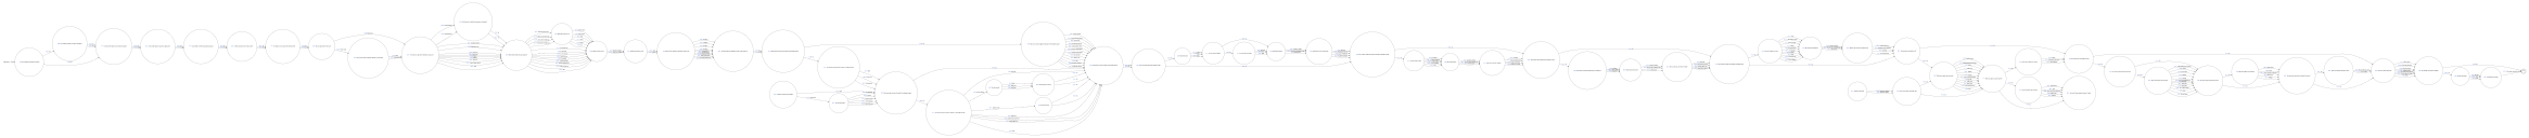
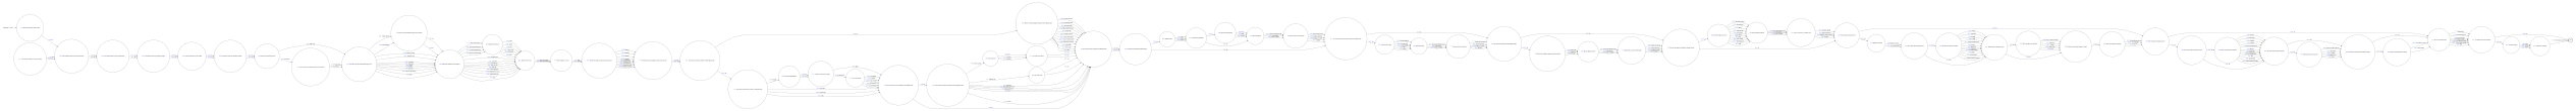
  digraph {
    fontname="Roboto Condensed"
    rankdir=LR
    node [fontname="Roboto Condensed" shape=circle]
    edge [fontname="Roboto Condensed"]
    START_NODE [shape=none]
    n2 [label=< <FONT COLOR="royalblue">44423 </FONT> Were the police informed of the incident? >]
    n3 [label=< <FONT COLOR="royalblue">44900 </FONT> Is the incident the subject of a police investigation? >]
    n4 [label=< <FONT COLOR="royalblue">44924 </FONT> Is the incident the subject of an internal investigation? >]
    n5 [label=< <FONT COLOR="royalblue">44203 </FONT> Is the incident subject to a governor&#39;s adjudication? >]
    n6 [label=END shape=doublecircle]
    n7 [label=< <FONT COLOR="royalblue">44139 </FONT> From what escort type did the attempted escape occur? >]
    n8 [label=< <FONT COLOR="royalblue">44168 </FONT> Was the escort for child birth or pre/post natal treatment? >]
    n9 [label=< <FONT COLOR="royalblue">44496 </FONT> Where did the attempted escape take place? >]
    n10 [label=< <FONT COLOR="royalblue">44307 </FONT> What type of vehicle was it? >]
    n11 [label=< <FONT COLOR="royalblue">44886 </FONT> Number of staff on escort >]
    n12 [label=< <FONT COLOR="royalblue">44771 </FONT> Number of prisoners on escort >]
    n13 [label=< <FONT COLOR="royalblue">44148 </FONT> What was the source of the knife or blade? >]
    n14 [label=< <FONT COLOR="royalblue">44157 </FONT> Were any other weapons used during the attempted escape? >]
    n15 [label=< <FONT COLOR="royalblue">44638 </FONT> What other weapons were used? >]
    n16 [label=< <FONT COLOR="royalblue">44647 </FONT> Were any injuries sustained by staff? >]
    n17 [label=< <FONT COLOR="royalblue">44739 </FONT> Who used the other weapons? >]
    n18 [label=< <FONT COLOR="royalblue">44306 </FONT> Were any injuries sustained by prisoners? >]
    n19 [label=< <FONT COLOR="royalblue">45115 </FONT> Number of staff injured >]
    n20 [label=< <FONT COLOR="royalblue">44627 </FONT> What was the source of the weapons used? >]
    n21 [label=< <FONT COLOR="royalblue">44240 </FONT> How was the escape prevented? >]
    n22 [label=< <FONT COLOR="royalblue">45099 </FONT> Was a serious injury sustained by a prisoner? >]
    n23 [label=< <FONT COLOR="royalblue">44782 </FONT> Was a serious injury sustained by staff? >]
    n24 [label=< <FONT COLOR="royalblue">44180 </FONT> Describe the damage >]
    n25 [label=< <FONT COLOR="royalblue">44881 </FONT> Estimated cost of damage >]
    n26 [label=< <FONT COLOR="royalblue">44479 </FONT> Is any member of staff facing disciplinary charges? >]
    n27 [label=< <FONT COLOR="royalblue">44960 </FONT> Is there any media interest in this incident? >]
    n28 [label=< <FONT COLOR="royalblue">44491 </FONT> Has the prison service press office been informed? >]
    n29 [label=< <FONT COLOR="royalblue">44226 </FONT> How was the restraint overcome at the point of the attempted escape? >]
    n30 [label=< <FONT COLOR="royalblue">44967 </FONT> Was the key used? >]
    n31 [label=< <FONT COLOR="royalblue">44819 </FONT> Were inserts used? >]
    n32 [label=< <FONT COLOR="royalblue">44599 </FONT> Was outside assistance involved in the attempted escape? >]
    n33 [label=< <FONT COLOR="royalblue">44280 </FONT> Has the key been recovered? >]
    n34 [label=< <FONT COLOR="royalblue">44312 </FONT> Was a firearm used during the attempted escape? >]
    n35 [label=< <FONT COLOR="royalblue">44288 </FONT> Which the firearm? >]
    n36 [label=< <FONT COLOR="royalblue">44836 </FONT> Was a chemical incapacitant spray used during the attempted escape? >]
    n37 [label=< <FONT COLOR="royalblue">44559 </FONT> Was damage caused to prison property? >]
    n38 [label=< <FONT COLOR="royalblue">44269 </FONT> Which serious injuries were sustained? >]
    n39 [label=< <FONT COLOR="royalblue">44421 </FONT> Were minor injuries sustained by staff? >]
    n40 [label=< <FONT COLOR="royalblue">44626 </FONT> Which minor injuries were sustained? >]
    n41 [label=< <FONT COLOR="royalblue">45041 </FONT> Did any staff require medical treatment for injury? >]
    n42 [label=< <FONT COLOR="royalblue">45060 </FONT> Where were the injured staff treated? >]
    n43 [label=< <FONT COLOR="royalblue">44701 </FONT> Was the firearm discharged? >]
    n44 [label=< <FONT COLOR="royalblue">44457 </FONT> Were the rounds discharged? >]
    n45 [label=< <FONT COLOR="royalblue">45138 </FONT> Who used the firearm? >]
    n46 [label=< <FONT COLOR="royalblue">44308 </FONT> What was the source of the firearm? >]
    n47 [label=< <FONT COLOR="royalblue">44294 </FONT> What was the source of the spray? >]
    n48 [label=< <FONT COLOR="royalblue">44566 </FONT> Was a knife or blade used during the attempted escape? >]
    n49 [label=< <FONT COLOR="royalblue">44888 </FONT> Was the knife or blade used purpose made or improvised? >]
    n50 [label=< <FONT COLOR="royalblue">44955 </FONT> Who used the knife or blade? >]
+   n51 [label=< <FONT COLOR="royalblue">44302 </FONT> Was double cuffing employed? >]
    n52 [label=< <FONT COLOR="royalblue">45034 </FONT> To whom was the prisoner handcuffed >]
    n53 [label=< <FONT COLOR="royalblue">44437 </FONT> Was the restraint overcome at the point of the attempted escape? >]
    n54 [label=< <FONT COLOR="royalblue">45141 </FONT> Was the other prisoner? >]
    n55 [label=< <FONT COLOR="royalblue">44905 </FONT> Which serious injuries were sustained? >]
    n56 [label=< <FONT COLOR="royalblue">45044 </FONT> Was a minor injury sustained by a prisoner? >]
    n57 [label=< <FONT COLOR="royalblue">44481 </FONT> Did any prisoner require medical treatment for injuries? >]
    n58 [label=< <FONT COLOR="royalblue">44708 </FONT> Which minor injuries were sustained? >]
    n59 [label=< <FONT COLOR="royalblue">45061 </FONT> What were the categories of the prisoners under escort? >]
    n60 [label=< <FONT COLOR="royalblue">44915 </FONT> Describe the type of spray >]
    n61 [label=< <FONT COLOR="royalblue">44604 </FONT> Who used the spray? >]
    n62 [label=< <FONT COLOR="royalblue">44429 </FONT> Was the prisoner who attempted to escape on the escape list? >]
    n63 [label=< <FONT COLOR="royalblue">45011 </FONT> Was the prisoner restrained at the point of the attempted escape? >]
    n64 [label=< <FONT COLOR="royalblue">44529 </FONT> Why was a restraint not applied at the point of the attempted escape? >]
    n65 [label=< <FONT COLOR="royalblue">44542 </FONT> What restraint was being used at the point of attempted escape? >]
    n66 [label=< <FONT COLOR="royalblue">45094 </FONT> Who was responsible for the escort? >]
    n67 [label=< <FONT COLOR="royalblue">44535 </FONT> Where were the injured prisoners treated? >]
    n68 [label=< <FONT COLOR="royalblue">44794 </FONT> Prior to private sector involvement would the escort have been >]
    START_NODE -> n2 [label=start]
-   n2 -> n3 [label=< <FONT COLOR="royalblue">179903 </FONT> Yes >]
    n2 -> n4 [label=< <FONT COLOR="royalblue">179904 </FONT> No >]
    n3 -> n4 [label=< <FONT COLOR="royalblue">181581 </FONT> Yes >]
    n3 -> n4 [label=< <FONT COLOR="royalblue">181580 </FONT> No >]
    n4 -> n5 [label=< <FONT COLOR="royalblue">181667 </FONT> Yes >]
    n4 -> n5 [label=< <FONT COLOR="royalblue">181666 </FONT> No >]
    n5 -> n26 [label=< <FONT COLOR="royalblue">179172 </FONT> Yes >]
    n5 -> n26 [label=< <FONT COLOR="royalblue">179171 </FONT> No >]
    n7 -> n8 [label=< <FONT COLOR="royalblue">178956 </FONT> Hospital outpatient >]
    n7 -> n8 [label=< <FONT COLOR="royalblue">178955 </FONT> Hospital inpatient >]
    n7 -> n9 [label=< <FONT COLOR="royalblue">178962 </FONT> Inter prison transfer >]
    n7 -> n9 [label=< <FONT COLOR="royalblue">178963 </FONT> Magistrates court >]
    n7 -> n9 [label=< <FONT COLOR="royalblue">178958 </FONT> Crown court >]
    n7 -> n9 [label=< <FONT COLOR="royalblue">178957 </FONT> County court >]
    n7 -> n9 [label=< <FONT COLOR="royalblue">178959 </FONT> Funeral >]
    n7 -> n9 [label=< <FONT COLOR="royalblue">178965 </FONT> Wedding >]
    n7 -> n9 [label=< <FONT COLOR="royalblue">178960 </FONT> Home visit >]
    n7 -> n9 [label=< <FONT COLOR="royalblue">178961 </FONT> Hosp visit (dying relative) >]
    n7 -> n9 [label=< <FONT COLOR="royalblue">178964 </FONT> Other >]
    n8 -> n9 [label=< <FONT COLOR="royalblue">179057 </FONT> Yes >]
    n8 -> n9 [label=< <FONT COLOR="royalblue">179056 </FONT> No >]
    n9 -> n10 [label=< <FONT COLOR="royalblue">180197 </FONT> Vehicle en route to venue >]
    n9 -> n10 [label=< <FONT COLOR="royalblue">180196 </FONT> Vehicle en route from venue >]
    n9 -> n10 [label=< <FONT COLOR="royalblue">180195 </FONT> Leaving vehicle (debussing) >]
    n9 -> n10 [label=< <FONT COLOR="royalblue">180194 </FONT> Entering vehicle (embussing) >]
    n9 -> n11 [label=< <FONT COLOR="royalblue">180206 </FONT> Unscheduled stop >]
    n9 -> n11 [label=< <FONT COLOR="royalblue">180198 </FONT> Cell at court >]
    n9 -> n11 [label=< <FONT COLOR="royalblue">180199 </FONT> Court cells area >]
    n9 -> n11 [label=< <FONT COLOR="royalblue">180201 </FONT> Court visits area >]
    n9 -> n11 [label=< <FONT COLOR="royalblue">180200 </FONT> Court dock >]
    n9 -> n11 [label=< <FONT COLOR="royalblue">180204 </FONT> Hospital ward/room >]
    n9 -> n11 [label=< <FONT COLOR="royalblue">180202 </FONT> Hospital treatment room >]
    n9 -> n11 [label=< <FONT COLOR="royalblue">180203 </FONT> Hospital waiting area >]
    n9 -> n11 [label=< <FONT COLOR="royalblue">180205 </FONT> Other >]
    n10 -> n11 [label=< <FONT COLOR="royalblue">179519 </FONT> Coach >]
    n10 -> n11 [label=< <FONT COLOR="royalblue">179520 </FONT> Minibus >]
    n10 -> n11 [label=< <FONT COLOR="royalblue">179523 </FONT> Taxi >]
    n10 -> n11 [label=< <FONT COLOR="royalblue">179518 </FONT> Cellular vehicle >]
    n10 -> n11 [label=< <FONT COLOR="royalblue">179522 </FONT> Secure transit >]
    n10 -> n11 [label=< <FONT COLOR="royalblue">179521 </FONT> Other >]
    n11 -> n12 [label=< <FONT COLOR="royalblue">181537 </FONT> Male (enter number) >]
    n11 -> n12 [label=< <FONT COLOR="royalblue">181536 </FONT> Female (enter number) >]
    n12 -> n59 [label=< <FONT COLOR="royalblue">181161 </FONT> Male >]
    n12 -> n59 [label=< <FONT COLOR="royalblue">181160 </FONT> Female >]
    n13 -> n14 [label=< <FONT COLOR="royalblue">178995 </FONT> Secreted on the prisoner >]
    n13 -> n14 [label=< <FONT COLOR="royalblue">178993 </FONT> Found in vehicle/area >]
    n13 -> n14 [label=< <FONT COLOR="royalblue">178992 </FONT> Brought by accomplice >]
    n13 -> n14 [label=< <FONT COLOR="royalblue">178994 </FONT> Not known >]
    n14 -> n15 [label=< <FONT COLOR="royalblue">179017 </FONT> Yes >]
    n14 -> n16 [label=< <FONT COLOR="royalblue">179018 </FONT> No >]
    n15 -> n17 [label=< <FONT COLOR="royalblue">180721 </FONT> Other sharp instrument >]
    n15 -> n17 [label=< <FONT COLOR="royalblue">180715 </FONT> Blunt instrument >]
    n15 -> n17 [label=< <FONT COLOR="royalblue">180719 </FONT> Ligature >]
    n15 -> n17 [label=< <FONT COLOR="royalblue">180716 </FONT> Dangerous liquid >]
    n15 -> n17 [label=< <FONT COLOR="royalblue">180717 </FONT> Excreta/urine >]
    n15 -> n17 [label=< <FONT COLOR="royalblue">180722 </FONT> Spitting >]
    n15 -> n17 [label=< <FONT COLOR="royalblue">180718 </FONT> Food >]
    n15 -> n17 [label=< <FONT COLOR="royalblue">180724 </FONT> Thrown furniture >]
    n15 -> n17 [label=< <FONT COLOR="royalblue">180723 </FONT> Thrown equipment >]
    n15 -> n17 [label=< <FONT COLOR="royalblue">180720 </FONT> Other >]
    n16 -> n18 [label=< <FONT COLOR="royalblue">180742 </FONT> No >]
-   n16 -> n38 [label=< <FONT COLOR="royalblue">180741 </FONT> Yes >]
+   n16 -> n19 [label=< <FONT COLOR="royalblue">180741 </FONT> Yes >]
    n17 -> n20 [label=< <FONT COLOR="royalblue">181079 </FONT> Prisoner who attempted escape >]
    n17 -> n20 [label=< <FONT COLOR="royalblue">181077 </FONT> Other prisoner >]
    n17 -> n20 [label=< <FONT COLOR="royalblue">181078 </FONT> Outside accomplice >]
    n18 -> n21 [label=< <FONT COLOR="royalblue">179517 </FONT> No >]
    n18 -> n22 [label=< <FONT COLOR="royalblue">179516 </FONT> Yes >]
    n19 -> n23 [label=< <FONT COLOR="royalblue">182409 </FONT> Male (enter number) >]
    n19 -> n23 [label=< <FONT COLOR="royalblue">182408 </FONT> Female (enter number) >]
    n20 -> n16 [label=< <FONT COLOR="royalblue">180676 </FONT> Secreted on prisoner >]
    n20 -> n16 [label=< <FONT COLOR="royalblue">180674 </FONT> Found in vehicle/area >]
    n20 -> n16 [label=< <FONT COLOR="royalblue">180673 </FONT> Brought by outside accomplice >]
    n20 -> n16 [label=< <FONT COLOR="royalblue">180675 </FONT> Not known >]
    n21 -> n37 [label=< <FONT COLOR="royalblue">179291 </FONT> Physical barrier >]
    n21 -> n37 [label=< <FONT COLOR="royalblue">179293 </FONT> Prison staff intervention >]
    n21 -> n37 [label=< <FONT COLOR="royalblue">179292 </FONT> Police intervention >]
    n21 -> n37 [label=< <FONT COLOR="royalblue">179289 </FONT> Member of public >]
    n21 -> n37 [label=< <FONT COLOR="royalblue">179294 </FONT> Prisoner abandoned attempt >]
    n21 -> n37 [label=< <FONT COLOR="royalblue">179295 </FONT> Prisoner injured in attempt >]
    n21 -> n37 [label=< <FONT COLOR="royalblue">179290 </FONT> Other >]
    n22 -> n55 [label=< <FONT COLOR="royalblue">182340 </FONT> Yes >]
    n22 -> n56 [label=< <FONT COLOR="royalblue">182341 </FONT> No >]
    n23 -> n38 [label=< <FONT COLOR="royalblue">181182 </FONT> Yes >]
    n23 -> n39 [label=< <FONT COLOR="royalblue">181183 </FONT> No >]
    n24 -> n25 [label=< <FONT COLOR="royalblue">179090 </FONT> Minor >]
    n24 -> n25 [label=< <FONT COLOR="royalblue">179091 </FONT> Serious >]
    n24 -> n25 [label=< <FONT COLOR="royalblue">179089 </FONT> Extensive >]
    n25 -> n6 [label=< <FONT COLOR="royalblue">181519 </FONT> Enter amount in pound sterling >]
    n26 -> n27 [label=< <FONT COLOR="royalblue">180137 </FONT> Yes >]
    n26 -> n27 [label=< <FONT COLOR="royalblue">180136 </FONT> No >]
    n27 -> n28 [label=< <FONT COLOR="royalblue">181823 </FONT> Yes >]
    n27 -> n28 [label=< <FONT COLOR="royalblue">181822 </FONT> No >]
    n28 -> n66 [label=< <FONT COLOR="royalblue">180183 </FONT> Yes >]
    n28 -> n66 [label=< <FONT COLOR="royalblue">180182 </FONT> No >]
    n29 -> n30 [label=< <FONT COLOR="royalblue">179230 </FONT> Prisoner used key >]
    n29 -> n31 [label=< <FONT COLOR="royalblue">179231 </FONT> Slipped restraint >]
    n29 -> n32 [label=< <FONT COLOR="royalblue">179235 </FONT> Picked lock >]
    n29 -> n32 [label=< <FONT COLOR="royalblue">179236 </FONT> Staff unlocked under threat >]
    n29 -> n32 [label=< <FONT COLOR="royalblue">179232 </FONT> Improper application >]
    n29 -> n32 [label=< <FONT COLOR="royalblue">179234 </FONT> Other >]
    n29 -> n32 [label=< <FONT COLOR="royalblue">179233 </FONT> Not known >]
    n30 -> n33 [label=< <FONT COLOR="royalblue">181843 </FONT> Real >]
    n30 -> n33 [label=< <FONT COLOR="royalblue">181841 </FONT> Improvised >]
    n30 -> n33 [label=< <FONT COLOR="royalblue">181842 </FONT> Not known >]
    n31 -> n32 [label=< <FONT COLOR="royalblue">181301 </FONT> Yes >]
    n31 -> n32 [label=< <FONT COLOR="royalblue">181300 </FONT> No >]
    n32 -> n34 [label=< <FONT COLOR="royalblue">180600 </FONT> Yes >]
    n32 -> n34 [label=< <FONT COLOR="royalblue">180599 </FONT> No >]
    n33 -> n32 [label=< <FONT COLOR="royalblue">179396 </FONT> Yes >]
    n33 -> n32 [label=< <FONT COLOR="royalblue">179395 </FONT> No >]
    n34 -> n35 [label=< <FONT COLOR="royalblue">179534 </FONT> Yes >]
    n34 -> n36 [label=< <FONT COLOR="royalblue">179535 </FONT> No >]
    n35 -> n43 [label=< <FONT COLOR="royalblue">179414 </FONT> Real >]
    n35 -> n43 [label=< <FONT COLOR="royalblue">179415 </FONT> Replica >]
    n35 -> n43 [label=< <FONT COLOR="royalblue">179413 </FONT> Not known >]
    n36 -> n48 [label=< <FONT COLOR="royalblue">181338 </FONT> No >]
    n36 -> n60 [label=< <FONT COLOR="royalblue">181337 </FONT> Yes >]
    n37 -> n6 [label=< <FONT COLOR="royalblue">180462 </FONT> No >]
    n37 -> n24 [label=< <FONT COLOR="royalblue">180461 </FONT> Yes >]
    n38 -> n39 [label=< <FONT COLOR="royalblue">179372 </FONT> Fracture >]
    n38 -> n39 [label=< <FONT COLOR="royalblue">179374 </FONT> Scald or burn >]
    n38 -> n39 [label=< <FONT COLOR="royalblue">179375 </FONT> Stabbing >]
    n38 -> n39 [label=< <FONT COLOR="royalblue">179369 </FONT> Crushing >]
    n38 -> n39 [label=< <FONT COLOR="royalblue">179371 </FONT> Extensive/multiple bruising >]
    n38 -> n39 [label=< <FONT COLOR="royalblue">179366 </FONT> Black eye >]
    n38 -> n39 [label=< <FONT COLOR="royalblue">179367 </FONT> Broken nose >]
    n38 -> n39 [label=< <FONT COLOR="royalblue">179368 </FONT> Broken teeth >]
    n38 -> n39 [label=< <FONT COLOR="royalblue">179370 </FONT> Cuts requiring sutures >]
    n38 -> n39 [label=< <FONT COLOR="royalblue">179365 </FONT> Bites >]
    n38 -> n39 [label=< <FONT COLOR="royalblue">179373 </FONT> Gun shot wound >]
    n38 -> n39 [label=< <FONT COLOR="royalblue">179376 </FONT> Temporary/permanent blindness >]
    n39 -> n40 [label=< <FONT COLOR="royalblue">179899 </FONT> Yes >]
    n39 -> n41 [label=< <FONT COLOR="royalblue">179900 </FONT> No >]
    n40 -> n41 [label=< <FONT COLOR="royalblue">180668 </FONT> Grazes, scratches or abrasions >]
    n40 -> n41 [label=< <FONT COLOR="royalblue">180669 </FONT> Minor bruises >]
    n40 -> n41 [label=< <FONT COLOR="royalblue">180672 </FONT> Swellings >]
    n40 -> n41 [label=< <FONT COLOR="royalblue">180671 </FONT> Superficial cuts >]
    n40 -> n41 [label=< <FONT COLOR="royalblue">180670 </FONT> Other >]
-   n39 -> n42 [label=< <FONT COLOR="royalblue">182144 </FONT> Yes >]
+   n41 -> n42 [label=< <FONT COLOR="royalblue">182144 </FONT> Yes >]
    n42 -> n18 [label=< <FONT COLOR="royalblue">182223 </FONT> Prison health care centre >]
    n42 -> n18 [label=< <FONT COLOR="royalblue">182221 </FONT> Outside hospital >]
    n42 -> n18 [label=< <FONT COLOR="royalblue">182222 </FONT> Own GP >]
    n43 -> n44 [label=< <FONT COLOR="royalblue">180955 </FONT> Yes >]
    n43 -> n45 [label=< <FONT COLOR="royalblue">180956 </FONT> No >]
    n44 -> n45 [label=< <FONT COLOR="royalblue">180006 </FONT> Live >]
    n44 -> n45 [label=< <FONT COLOR="royalblue">180005 </FONT> Blank >]
    n44 -> n45 [label=< <FONT COLOR="royalblue">180007 </FONT> Not known >]
    n45 -> n46 [label=< <FONT COLOR="royalblue">182521 </FONT> Prisoner who attempted escape >]
    n45 -> n46 [label=< <FONT COLOR="royalblue">182519 </FONT> Other prisoner >]
    n45 -> n46 [label=< <FONT COLOR="royalblue">182520 </FONT> Outside accomplice >]
    n46 -> n36 [label=< <FONT COLOR="royalblue">179527 </FONT> Secreted on the prisoner >]
    n46 -> n36 [label=< <FONT COLOR="royalblue">179525 </FONT> Found in vehicle/area >]
    n46 -> n36 [label=< <FONT COLOR="royalblue">179524 </FONT> Brought by accomplice >]
    n46 -> n36 [label=< <FONT COLOR="royalblue">179526 </FONT> Not known >]
    n47 -> n48 [label=< <FONT COLOR="royalblue">179429 </FONT> Secreted on the prisoner >]
    n47 -> n48 [label=< <FONT COLOR="royalblue">179427 </FONT> Found in vehicle/area >]
    n47 -> n48 [label=< <FONT COLOR="royalblue">179426 </FONT> Brought by accomplice >]
    n47 -> n48 [label=< <FONT COLOR="royalblue">179428 </FONT> Not known >]
    n48 -> n14 [label=< <FONT COLOR="royalblue">180476 </FONT> No >]
    n48 -> n49 [label=< <FONT COLOR="royalblue">180475 </FONT> Yes >]
    n49 -> n50 [label=< <FONT COLOR="royalblue">181549 </FONT> Purpose made >]
    n49 -> n50 [label=< <FONT COLOR="royalblue">181547 </FONT> Improvised >]
    n49 -> n50 [label=< <FONT COLOR="royalblue">181548 </FONT> Not known >]
    n50 -> n13 [label=< <FONT COLOR="royalblue">181814 </FONT> Prisoner who attempted escape >]
    n50 -> n13 [label=< <FONT COLOR="royalblue">181812 </FONT> Other prisoner >]
    n50 -> n13 [label=< <FONT COLOR="royalblue">181813 </FONT> Outside accomplice >]
+   n51 -> n52 [label=< <FONT COLOR="royalblue">179474 </FONT> Yes >]
+   n51 -> n52 [label=< <FONT COLOR="royalblue">179473 </FONT> No >]
    n52 -> n53 [label=< <FONT COLOR="royalblue">182086 </FONT> Officer >]
    n52 -> n54 [label=< <FONT COLOR="royalblue">182085 </FONT> Other prisoner >]
    n53 -> n29 [label=< <FONT COLOR="royalblue">179938 </FONT> Yes >]
    n53 -> n32 [label=< <FONT COLOR="royalblue">179939 </FONT> No >]
    n54 -> n53 [label=< <FONT COLOR="royalblue">182528 </FONT> A co-defendant >]
    n54 -> n53 [label=< <FONT COLOR="royalblue">182530 </FONT> A relative >]
    n54 -> n53 [label=< <FONT COLOR="royalblue">182529 </FONT> A known associate >]
    n54 -> n53 [label=< <FONT COLOR="royalblue">182531 </FONT> An e list prisoner >]
    n54 -> n53 [label=< <FONT COLOR="royalblue">182532 </FONT> None of the above >]
    n55 -> n56 [label=< <FONT COLOR="royalblue">181600 </FONT> Fracture >]
    n55 -> n56 [label=< <FONT COLOR="royalblue">181602 </FONT> Scald or burn >]
    n55 -> n56 [label=< <FONT COLOR="royalblue">181603 </FONT> Stabbing >]
    n55 -> n56 [label=< <FONT COLOR="royalblue">181597 </FONT> Crushing >]
    n55 -> n56 [label=< <FONT COLOR="royalblue">181599 </FONT> Extensive/multiple bruising >]
    n55 -> n56 [label=< <FONT COLOR="royalblue">181594 </FONT> Black eye >]
    n55 -> n56 [label=< <FONT COLOR="royalblue">181595 </FONT> Broken nose >]
    n55 -> n56 [label=< <FONT COLOR="royalblue">181596 </FONT> Broken teeth >]
    n55 -> n56 [label=< <FONT COLOR="royalblue">181598 </FONT> Cuts requiring sutures >]
    n55 -> n56 [label=< <FONT COLOR="royalblue">181593 </FONT> Bites >]
    n55 -> n56 [label=< <FONT COLOR="royalblue">181601 </FONT> Gun shot wound >]
    n55 -> n56 [label=< <FONT COLOR="royalblue">181604 </FONT> Temporary/permanent blindness >]
    n56 -> n57 [label=< <FONT COLOR="royalblue">182161 </FONT> No >]
    n56 -> n58 [label=< <FONT COLOR="royalblue">182160 </FONT> Yes >]
    n57 -> n21 [label=< <FONT COLOR="royalblue">180152 </FONT> No >]
    n57 -> n67 [label=< <FONT COLOR="royalblue">180151 </FONT> Yes >]
    n58 -> n57 [label=< <FONT COLOR="royalblue">180973 </FONT> Grazes, scratches or abrasions >]
    n58 -> n57 [label=< <FONT COLOR="royalblue">180974 </FONT> Minor bruises >]
    n58 -> n57 [label=< <FONT COLOR="royalblue">180977 </FONT> Swellings >]
    n58 -> n57 [label=< <FONT COLOR="royalblue">180976 </FONT> Superficial cuts >]
    n58 -> n57 [label=< <FONT COLOR="royalblue">180975 </FONT> Other >]
    n59 -> n62 [label=< <FONT COLOR="royalblue">182226 </FONT> Category A >]
    n59 -> n62 [label=< <FONT COLOR="royalblue">182227 </FONT> Category B >]
    n59 -> n62 [label=< <FONT COLOR="royalblue">182228 </FONT> Category C >]
    n59 -> n62 [label=< <FONT COLOR="royalblue">182229 </FONT> Category D >]
    n59 -> n62 [label=< <FONT COLOR="royalblue">182225 </FONT> Categorised YO >]
    n59 -> n62 [label=< <FONT COLOR="royalblue">182232 </FONT> Uncategorised YO >]
    n59 -> n62 [label=< <FONT COLOR="royalblue">182224 </FONT> Categorised female >]
    n59 -> n62 [label=< <FONT COLOR="royalblue">182231 </FONT> Uncategorised female >]
    n59 -> n62 [label=< <FONT COLOR="royalblue">182230 </FONT> Uncategorised adult male >]
    n60 -> n61 [label=< <FONT COLOR="royalblue">181632 </FONT> C.n (chloracetopheone) >]
    n60 -> n61 [label=< <FONT COLOR="royalblue">181633 </FONT> C.s (ortho..nitrile) >]
    n60 -> n61 [label=< <FONT COLOR="royalblue">181635 </FONT> O.c (mace/pepper) >]
    n60 -> n61 [label=< <FONT COLOR="royalblue">181636 </FONT> Other >]
    n60 -> n61 [label=< <FONT COLOR="royalblue">181634 </FONT> Not known >]
    n61 -> n47 [label=< <FONT COLOR="royalblue">180612 </FONT> Prisoner who attempted escape >]
    n61 -> n47 [label=< <FONT COLOR="royalblue">180610 </FONT> Other prisoner >]
    n61 -> n47 [label=< <FONT COLOR="royalblue">180611 </FONT> Outside accomplice >]
    n62 -> n63 [label=< <FONT COLOR="royalblue">179917 </FONT> Yes >]
    n62 -> n63 [label=< <FONT COLOR="royalblue">179916 </FONT> No >]
    n63 -> n64 [label=< <FONT COLOR="royalblue">181990 </FONT> No >]
    n63 -> n65 [label=< <FONT COLOR="royalblue">181989 </FONT> Yes >]
    n64 -> n32 [label=< <FONT COLOR="royalblue">180340 </FONT> Governors instruction >]
    n64 -> n32 [label=< <FONT COLOR="royalblue">180347 </FONT> Prevented by disability >]
    n64 -> n32 [label=< <FONT COLOR="royalblue">180348 </FONT> Prevented by injury >]
    n64 -> n32 [label=< <FONT COLOR="royalblue">180344 </FONT> Medical treatment/request >]
    n64 -> n32 [label=< <FONT COLOR="royalblue">180342 </FONT> In court room >]
    n64 -> n32 [label=< <FONT COLOR="royalblue">180343 </FONT> Located in secure area >]
    n64 -> n32 [label=< <FONT COLOR="royalblue">180341 </FONT> In cell of cellular vehicle >]
    n64 -> n32 [label=< <FONT COLOR="royalblue">180349 </FONT> Transfer to mental hospital >]
    n64 -> n32 [label=< <FONT COLOR="royalblue">180338 </FONT> During marriage ceremony >]
    n64 -> n32 [label=< <FONT COLOR="royalblue">180345 </FONT> None available >]
    n64 -> n32 [label=< <FONT COLOR="royalblue">180339 </FONT> Failure to use >]
    n64 -> n32 [label=< <FONT COLOR="royalblue">180346 </FONT> Other >]
+   n65 -> n51 [label=< <FONT COLOR="royalblue">180413 </FONT> Handcuffs >]
    n65 -> n53 [label=< <FONT COLOR="royalblue">180415 </FONT> Escort chain >]
    n65 -> n53 [label=< <FONT COLOR="royalblue">180414 </FONT> Closeting chain >]
    n65 -> n53 [label=< <FONT COLOR="royalblue">180416 </FONT> Other >]
    n66 -> n7 [label=< <FONT COLOR="royalblue">182324 </FONT> Public sector >]
    n66 -> n68 [label=< <FONT COLOR="royalblue">182323 </FONT> Private sector >]
    n67 -> n21 [label=< <FONT COLOR="royalblue">180392 </FONT> Prison health care centre >]
    n67 -> n21 [label=< <FONT COLOR="royalblue">180391 </FONT> Outside hospital >]
    n68 -> n7 [label=< <FONT COLOR="royalblue">181244 </FONT> Prison service >]
    n68 -> n7 [label=< <FONT COLOR="royalblue">181243 </FONT> Police >]
  }
